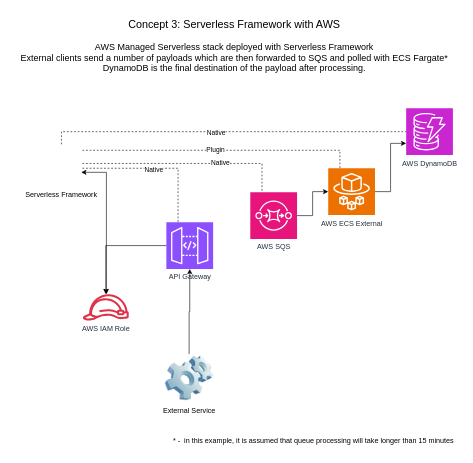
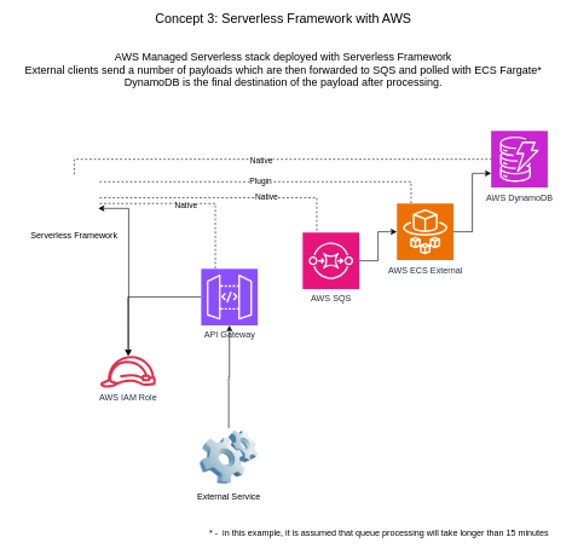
  <mxCell id="0" />
  <mxCell id="1" parent="0" />
- <mxCell id="2" value="&lt;font style=&quot;font-size: 18px;&quot;&gt;Concept 3: Serverless Framework with AWS&lt;/font&gt;" style="text;html=1;align=center;verticalAlign=middle;resizable=0;points=[];autosize=1;strokeColor=none;fillColor=none;" parent="1" vertex="1"><mxGeometry x="200" y="20" width="380" height="40" as="geometry" /></mxCell>
+ <mxCell id="2" value="&lt;font style=&quot;font-size: 18px;&quot;&gt;Concept 3: Serverless Framework with AWS&lt;/font&gt;" style="text;html=1;align=center;verticalAlign=middle;resizable=0;points=[];autosize=1;strokeColor=none;fillColor=none;" parent="1" vertex="1"><mxGeometry x="200" y="5" width="380" height="40" as="geometry" /></mxCell>
  <mxCell id="3" value="&lt;font style=&quot;font-size: 15px;&quot;&gt;AWS Managed Serverless stack deployed with Serverless Framework&lt;br&gt;External clients send a number of payloads which are then forwarded to SQS and polled with ECS Fargate*&lt;br&gt;DynamoDB is the final destination of the payload after processing.&lt;/font&gt;" style="text;html=1;align=center;verticalAlign=middle;resizable=0;points=[];autosize=1;strokeColor=none;fillColor=none;" parent="1" vertex="1"><mxGeometry x="20" y="60" width="740" height="70" as="geometry" /></mxCell>
  <mxCell id="4" style="edgeStyle=orthogonalEdgeStyle;rounded=0;orthogonalLoop=1;jettySize=auto;html=1;dashed=1;endArrow=none;endFill=0;" parent="1" source="6" target="7" edge="1"><mxGeometry relative="1" as="geometry"><Array as="points"><mxPoint x="102" y="219" /></Array></mxGeometry></mxCell>
  <mxCell id="5" value="Native" style="edgeLabel;html=1;align=center;verticalAlign=middle;resizable=0;points=[];" parent="4" vertex="1" connectable="0"><mxGeometry x="-0.066" y="-1" relative="1" as="geometry"><mxPoint as="offset" /></mxGeometry></mxCell>
  <mxCell id="6" value="Serverless Framework" style="shape=image;verticalLabelPosition=bottom;labelBackgroundColor=default;verticalAlign=top;aspect=fixed;imageAspect=0;image=https://user-images.githubusercontent.com/2752551/30405069-a7751fee-989e-11e7-9a58-f93f8e820bd1.png;" parent="1" vertex="1"><mxGeometry x="67" y="240" width="70" height="70" as="geometry" /></mxCell>
  <mxCell id="7" value="AWS DynamoDB" style="sketch=0;points=[[0,0,0],[0.25,0,0],[0.5,0,0],[0.75,0,0],[1,0,0],[0,1,0],[0.25,1,0],[0.5,1,0],[0.75,1,0],[1,1,0],[0,0.25,0],[0,0.5,0],[0,0.75,0],[1,0.25,0],[1,0.5,0],[1,0.75,0]];outlineConnect=0;fontColor=#232F3E;fillColor=#C925D1;strokeColor=#ffffff;dashed=0;verticalLabelPosition=bottom;verticalAlign=top;align=center;html=1;fontSize=12;fontStyle=0;aspect=fixed;shape=mxgraph.aws4.resourceIcon;resIcon=mxgraph.aws4.dynamodb;" parent="1" vertex="1"><mxGeometry x="677" y="180" width="78" height="78" as="geometry" /></mxCell>
  <mxCell id="8" style="edgeStyle=orthogonalEdgeStyle;rounded=0;orthogonalLoop=1;jettySize=auto;html=1;" parent="1" source="9" target="12" edge="1"><mxGeometry relative="1" as="geometry" /></mxCell>
  <mxCell id="9" value="API Gateway" style="sketch=0;points=[[0,0,0],[0.25,0,0],[0.5,0,0],[0.75,0,0],[1,0,0],[0,1,0],[0.25,1,0],[0.5,1,0],[0.75,1,0],[1,1,0],[0,0.25,0],[0,0.5,0],[0,0.75,0],[1,0.25,0],[1,0.5,0],[1,0.75,0]];outlineConnect=0;fontColor=#232F3E;fillColor=#8C4FFF;strokeColor=#ffffff;dashed=0;verticalLabelPosition=bottom;verticalAlign=top;align=center;html=1;fontSize=12;fontStyle=0;aspect=fixed;shape=mxgraph.aws4.resourceIcon;resIcon=mxgraph.aws4.api_gateway;" parent="1" vertex="1"><mxGeometry x="277" y="370" width="78" height="78" as="geometry" /></mxCell>
  <mxCell id="10" style="edgeStyle=orthogonalEdgeStyle;rounded=0;orthogonalLoop=1;jettySize=auto;html=1;dashed=1;endArrow=none;endFill=0;entryX=0.25;entryY=0;entryDx=0;entryDy=0;entryPerimeter=0;" parent="1" source="6" target="9" edge="1"><mxGeometry relative="1" as="geometry"><mxPoint x="367" y="330" as="targetPoint" /><Array as="points"><mxPoint x="297" y="280" /><mxPoint x="297" y="370" /></Array></mxGeometry></mxCell>
  <mxCell id="11" value="Native" style="edgeLabel;html=1;align=center;verticalAlign=middle;resizable=0;points=[];" parent="10" vertex="1" connectable="0"><mxGeometry x="-0.054" y="-2" relative="1" as="geometry"><mxPoint as="offset" /></mxGeometry></mxCell>
  <mxCell id="12" value="AWS IAM Role" style="sketch=0;outlineConnect=0;fontColor=#232F3E;gradientColor=none;fillColor=#DD344C;strokeColor=none;dashed=0;verticalLabelPosition=bottom;verticalAlign=top;align=center;html=1;fontSize=12;fontStyle=0;aspect=fixed;pointerEvents=1;shape=mxgraph.aws4.role;" parent="1" vertex="1"><mxGeometry x="137" y="490" width="78" height="44" as="geometry" /></mxCell>
  <mxCell id="13" style="edgeStyle=orthogonalEdgeStyle;rounded=0;orthogonalLoop=1;jettySize=auto;html=1;entryX=0.971;entryY=0.668;entryDx=0;entryDy=0;entryPerimeter=0;endArrow=classic;endFill=1;startArrow=classic;startFill=1;" parent="1" source="12" target="6" edge="1"><mxGeometry relative="1" as="geometry"><Array as="points"><mxPoint x="177" y="442" /><mxPoint x="177" y="287" /></Array></mxGeometry></mxCell>
  <mxCell id="14" style="edgeStyle=orthogonalEdgeStyle;rounded=0;orthogonalLoop=1;jettySize=auto;html=1;" parent="1" source="15" target="16" edge="1"><mxGeometry relative="1" as="geometry" /></mxCell>
  <mxCell id="15" value="AWS SQS" style="sketch=0;points=[[0,0,0],[0.25,0,0],[0.5,0,0],[0.75,0,0],[1,0,0],[0,1,0],[0.25,1,0],[0.5,1,0],[0.75,1,0],[1,1,0],[0,0.25,0],[0,0.5,0],[0,0.75,0],[1,0.25,0],[1,0.5,0],[1,0.75,0]];outlineConnect=0;fontColor=#232F3E;fillColor=#E7157B;strokeColor=#ffffff;dashed=0;verticalLabelPosition=bottom;verticalAlign=top;align=center;html=1;fontSize=12;fontStyle=0;aspect=fixed;shape=mxgraph.aws4.resourceIcon;resIcon=mxgraph.aws4.sqs;" parent="1" vertex="1"><mxGeometry x="417" y="320" width="78" height="78" as="geometry" /></mxCell>
  <mxCell id="16" value="AWS ECS External" style="sketch=0;points=[[0,0,0],[0.25,0,0],[0.5,0,0],[0.75,0,0],[1,0,0],[0,1,0],[0.25,1,0],[0.5,1,0],[0.75,1,0],[1,1,0],[0,0.25,0],[0,0.5,0],[0,0.75,0],[1,0.25,0],[1,0.5,0],[1,0.75,0]];outlineConnect=0;fontColor=#232F3E;fillColor=#ED7100;strokeColor=#ffffff;dashed=0;verticalLabelPosition=bottom;verticalAlign=top;align=center;html=1;fontSize=12;fontStyle=0;aspect=fixed;shape=mxgraph.aws4.resourceIcon;resIcon=mxgraph.aws4.fargate;" parent="1" vertex="1"><mxGeometry x="547" y="280" width="78" height="78" as="geometry" /></mxCell>
  <mxCell id="17" style="edgeStyle=orthogonalEdgeStyle;rounded=0;orthogonalLoop=1;jettySize=auto;html=1;" parent="1" source="18" target="9" edge="1"><mxGeometry relative="1" as="geometry" /></mxCell>
  <mxCell id="18" value="External Service" style="image;html=1;image=img/lib/clip_art/computers/Software_128x128.png" parent="1" vertex="1"><mxGeometry x="275" y="590" width="80" height="80" as="geometry" /></mxCell>
  <mxCell id="19" style="edgeStyle=orthogonalEdgeStyle;rounded=0;orthogonalLoop=1;jettySize=auto;html=1;entryX=0;entryY=0.75;entryDx=0;entryDy=0;entryPerimeter=0;" parent="1" source="16" target="7" edge="1"><mxGeometry relative="1" as="geometry" /></mxCell>
  <mxCell id="20" style="edgeStyle=orthogonalEdgeStyle;rounded=0;orthogonalLoop=1;jettySize=auto;html=1;entryX=0.25;entryY=0;entryDx=0;entryDy=0;entryPerimeter=0;dashed=1;endArrow=none;endFill=0;" parent="1" source="6" target="16" edge="1"><mxGeometry relative="1" as="geometry"><Array as="points"><mxPoint x="567" y="250" /></Array></mxGeometry></mxCell>
  <mxCell id="21" value="Plugin" style="edgeLabel;html=1;align=center;verticalAlign=middle;resizable=0;points=[];" parent="20" vertex="1" connectable="0"><mxGeometry x="-0.039" y="1" relative="1" as="geometry"><mxPoint as="offset" /></mxGeometry></mxCell>
  <mxCell id="22" style="edgeStyle=orthogonalEdgeStyle;rounded=0;orthogonalLoop=1;jettySize=auto;html=1;entryX=0.25;entryY=0;entryDx=0;entryDy=0;entryPerimeter=0;dashed=1;endArrow=none;endFill=0;" parent="1" source="6" target="15" edge="1"><mxGeometry relative="1" as="geometry"><Array as="points"><mxPoint x="437" y="272" /></Array></mxGeometry></mxCell>
  <mxCell id="23" value="Native" style="edgeLabel;html=1;align=center;verticalAlign=middle;resizable=0;points=[];" parent="22" vertex="1" connectable="0"><mxGeometry x="0.32" y="2" relative="1" as="geometry"><mxPoint as="offset" /></mxGeometry></mxCell>
  <mxCell id="24" value="* -&amp;nbsp; in this example, it is assumed that queue processing will take longer than 15 minutes" style="text;html=1;align=center;verticalAlign=middle;resizable=0;points=[];autosize=1;strokeColor=none;fillColor=none;" parent="1" vertex="1"><mxGeometry x="277" y="720" width="490" height="30" as="geometry" /></mxCell>
